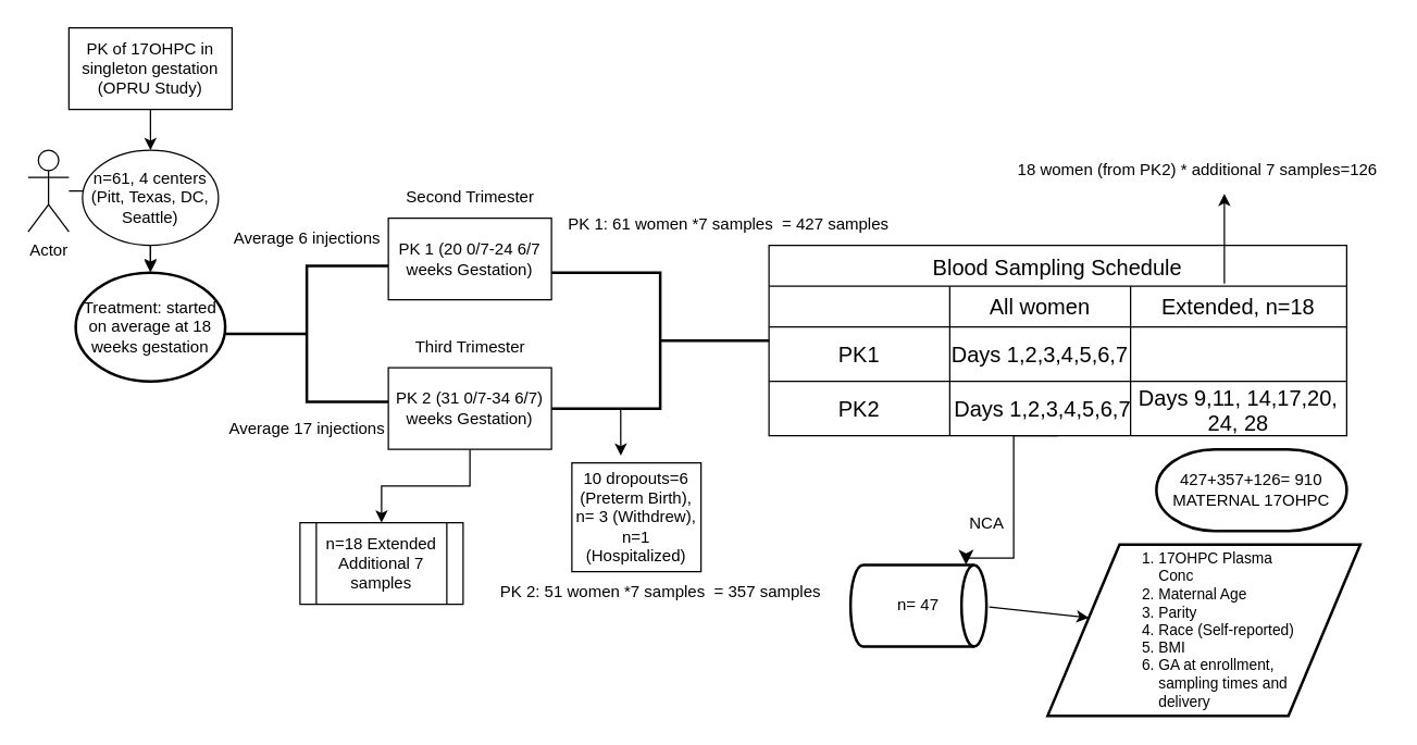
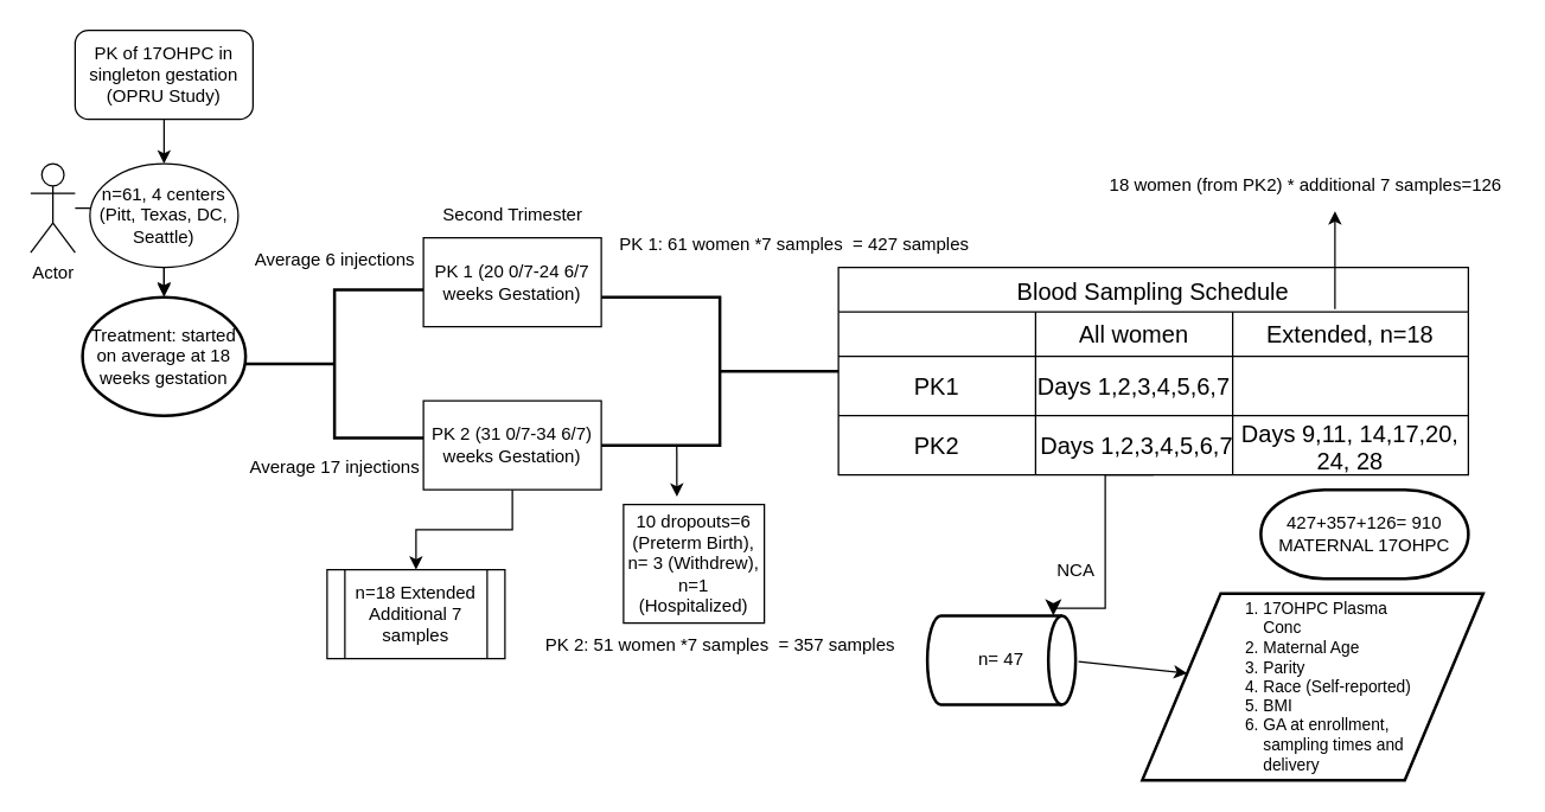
  <mxCell id="0" />
  <mxCell id="1" parent="0" />
- <mxCell id="2" value="PK of 17OHPC in singleton gestation (OPRU Study)" style="whiteSpace=wrap;html=1;rounded=0;" parent="1" vertex="1"><mxGeometry x="50" y="20" width="120" height="60" as="geometry" /></mxCell>
+ <mxCell id="2" value="PK of 17OHPC in singleton gestation (OPRU Study)" style="rounded=1;whiteSpace=wrap;html=1;" parent="1" vertex="1"><mxGeometry x="50" y="20" width="120" height="60" as="geometry" /></mxCell>
  <mxCell id="3" value="" style="endArrow=classic;html=1;rounded=0;exitX=0.5;exitY=1;exitDx=0;exitDy=0;" parent="1" source="2" edge="1"><mxGeometry width="50" height="50" relative="1" as="geometry"><mxPoint x="370" y="240" as="sourcePoint" /><mxPoint x="110" y="110" as="targetPoint" /></mxGeometry></mxCell>
  <mxCell id="4" value="" style="edgeStyle=orthogonalEdgeStyle;rounded=0;orthogonalLoop=1;jettySize=auto;html=1;" parent="1" source="5" target="30" edge="1"><mxGeometry relative="1" as="geometry" /></mxCell>
  <mxCell id="5" value="Actor" style="shape=umlActor;verticalLabelPosition=bottom;verticalAlign=top;html=1;outlineConnect=0;" parent="1" vertex="1"><mxGeometry x="20" y="110" width="30" height="60" as="geometry" /></mxCell>
  <mxCell id="6" value="n=61, 4 centers (Pitt, Texas, DC, Seattle)" style="ellipse;whiteSpace=wrap;html=1;" parent="1" vertex="1"><mxGeometry x="60" y="110" width="100" height="70" as="geometry" /></mxCell>
  <mxCell id="7" value="" style="strokeWidth=2;html=1;shape=mxgraph.flowchart.annotation_2;align=left;labelPosition=right;pointerEvents=1;" parent="1" vertex="1"><mxGeometry x="165" y="195" width="120" height="100" as="geometry" /></mxCell>
  <mxCell id="8" value="PK 1 (20 0/7-24 6/7 weeks Gestation)" style="rounded=0;whiteSpace=wrap;html=1;" parent="1" vertex="1"><mxGeometry x="285" y="160" width="120" height="60" as="geometry" /></mxCell>
  <mxCell id="9" value="" style="edgeStyle=orthogonalEdgeStyle;rounded=0;orthogonalLoop=1;jettySize=auto;html=1;" parent="1" source="10" target="13" edge="1"><mxGeometry relative="1" as="geometry" /></mxCell>
  <mxCell id="10" value="PK 2 (31 0/7-34 6/7) weeks Gestation)" style="rounded=0;whiteSpace=wrap;html=1;" parent="1" vertex="1"><mxGeometry x="285" y="270" width="120" height="60" as="geometry" /></mxCell>
  <mxCell id="11" value="Second Trimester" style="text;html=1;align=center;verticalAlign=middle;resizable=0;points=[];autosize=1;strokeColor=none;fillColor=none;" parent="1" vertex="1"><mxGeometry x="285" y="130" width="120" height="30" as="geometry" /></mxCell>
- <mxCell id="12" value="Third Trimester" style="text;html=1;align=center;verticalAlign=middle;resizable=0;points=[];autosize=1;strokeColor=none;fillColor=none;" parent="1" vertex="1"><mxGeometry x="295" y="240" width="100" height="30" as="geometry" /></mxCell>
  <mxCell id="13" value="n=18 Extended Additional 7 samples" style="shape=process;whiteSpace=wrap;html=1;backgroundOutline=1;rounded=0;" parent="1" vertex="1"><mxGeometry x="220" y="384" width="120" height="60" as="geometry" /></mxCell>
  <mxCell id="14" value="Blood Sampling Schedule" style="shape=table;startSize=30;container=1;collapsible=0;childLayout=tableLayout;strokeColor=default;fontSize=16;" parent="1" vertex="1"><mxGeometry x="565" y="180" width="425" height="140" as="geometry" /></mxCell>
  <mxCell id="15" value="" style="shape=tableRow;horizontal=0;startSize=0;swimlaneHead=0;swimlaneBody=0;strokeColor=inherit;top=0;left=0;bottom=0;right=0;collapsible=0;dropTarget=0;fillColor=none;points=[[0,0.5],[1,0.5]];portConstraint=eastwest;fontSize=16;" parent="14" vertex="1"><mxGeometry y="30" width="425" height="30" as="geometry" /></mxCell>
  <mxCell id="16" style="shape=partialRectangle;html=1;whiteSpace=wrap;connectable=0;strokeColor=inherit;overflow=hidden;fillColor=none;top=0;left=0;bottom=0;right=0;pointerEvents=1;fontSize=16;" parent="15" vertex="1"><mxGeometry width="133" height="30" as="geometry"><mxRectangle width="133" height="30" as="alternateBounds" /></mxGeometry></mxCell>
  <mxCell id="17" value="All women" style="shape=partialRectangle;html=1;whiteSpace=wrap;connectable=0;strokeColor=inherit;overflow=hidden;fillColor=none;top=0;left=0;bottom=0;right=0;pointerEvents=1;fontSize=16;" parent="15" vertex="1"><mxGeometry x="133" width="133" height="30" as="geometry"><mxRectangle width="133" height="30" as="alternateBounds" /></mxGeometry></mxCell>
  <mxCell id="18" value="Extended, n=18" style="shape=partialRectangle;html=1;whiteSpace=wrap;connectable=0;strokeColor=inherit;overflow=hidden;fillColor=none;top=0;left=0;bottom=0;right=0;pointerEvents=1;fontSize=16;" parent="15" vertex="1"><mxGeometry x="266" width="159" height="30" as="geometry"><mxRectangle width="159" height="30" as="alternateBounds" /></mxGeometry></mxCell>
  <mxCell id="19" value="" style="shape=tableRow;horizontal=0;startSize=0;swimlaneHead=0;swimlaneBody=0;strokeColor=inherit;top=0;left=0;bottom=0;right=0;collapsible=0;dropTarget=0;fillColor=none;points=[[0,0.5],[1,0.5]];portConstraint=eastwest;fontSize=16;" parent="14" vertex="1"><mxGeometry y="60" width="425" height="40" as="geometry" /></mxCell>
  <mxCell id="20" value="PK1" style="shape=partialRectangle;html=1;whiteSpace=wrap;connectable=0;strokeColor=inherit;overflow=hidden;fillColor=none;top=0;left=0;bottom=0;right=0;pointerEvents=1;fontSize=16;" parent="19" vertex="1"><mxGeometry width="133" height="40" as="geometry"><mxRectangle width="133" height="40" as="alternateBounds" /></mxGeometry></mxCell>
  <mxCell id="21" value="Days 1,2,3,4,5,6,7" style="shape=partialRectangle;html=1;whiteSpace=wrap;connectable=0;strokeColor=inherit;overflow=hidden;fillColor=none;top=0;left=0;bottom=0;right=0;pointerEvents=1;fontSize=16;" parent="19" vertex="1"><mxGeometry x="133" width="133" height="40" as="geometry"><mxRectangle width="133" height="40" as="alternateBounds" /></mxGeometry></mxCell>
  <mxCell id="22" value="" style="shape=partialRectangle;html=1;whiteSpace=wrap;connectable=0;strokeColor=inherit;overflow=hidden;fillColor=none;top=0;left=0;bottom=0;right=0;pointerEvents=1;fontSize=16;" parent="19" vertex="1"><mxGeometry x="266" width="159" height="40" as="geometry"><mxRectangle width="159" height="40" as="alternateBounds" /></mxGeometry></mxCell>
  <mxCell id="23" style="shape=tableRow;horizontal=0;startSize=0;swimlaneHead=0;swimlaneBody=0;strokeColor=inherit;top=0;left=0;bottom=0;right=0;collapsible=0;dropTarget=0;fillColor=none;points=[[0,0.5],[1,0.5]];portConstraint=eastwest;fontSize=16;" parent="14" vertex="1"><mxGeometry y="100" width="425" height="40" as="geometry" /></mxCell>
  <mxCell id="24" value="PK2" style="shape=partialRectangle;html=1;whiteSpace=wrap;connectable=0;strokeColor=inherit;overflow=hidden;fillColor=none;top=0;left=0;bottom=0;right=0;pointerEvents=1;fontSize=16;" parent="23" vertex="1"><mxGeometry width="133" height="40" as="geometry"><mxRectangle width="133" height="40" as="alternateBounds" /></mxGeometry></mxCell>
  <mxCell id="25" style="shape=partialRectangle;html=1;whiteSpace=wrap;connectable=0;strokeColor=inherit;overflow=hidden;fillColor=none;top=0;left=0;bottom=0;right=0;pointerEvents=1;fontSize=16;" parent="23" vertex="1"><mxGeometry x="133" width="133" height="40" as="geometry"><mxRectangle width="133" height="40" as="alternateBounds" /></mxGeometry></mxCell>
  <mxCell id="26" value="Days 9,11, 14,17,20, 24, 28&lt;br&gt;" style="shape=partialRectangle;html=1;whiteSpace=wrap;connectable=0;strokeColor=inherit;overflow=hidden;fillColor=none;top=0;left=0;bottom=0;right=0;pointerEvents=1;fontSize=16;" parent="23" vertex="1"><mxGeometry x="266" width="159" height="40" as="geometry"><mxRectangle width="159" height="40" as="alternateBounds" /></mxGeometry></mxCell>
  <mxCell id="27" value="" style="strokeWidth=2;html=1;shape=mxgraph.flowchart.annotation_2;align=left;labelPosition=right;pointerEvents=1;rotation=-180;" parent="1" vertex="1"><mxGeometry x="405" y="200" width="160" height="100" as="geometry" /></mxCell>
  <mxCell id="28" value="&lt;blockquote&gt;&lt;div align=&quot;left&quot;&gt;&lt;ol style=&quot;font-size: 11px;&quot;&gt;&lt;li&gt;17OHPC Plasma Conc&lt;br&gt;&lt;/li&gt;&lt;li&gt;&lt;font style=&quot;font-size: 11px;&quot;&gt;Maternal Age&lt;/font&gt;&lt;/li&gt;&lt;li&gt;&lt;font style=&quot;font-size: 11px;&quot;&gt;Parity&lt;/font&gt;&lt;/li&gt;&lt;li&gt;&lt;font style=&quot;font-size: 11px;&quot;&gt;Race (Self-reported)&lt;/font&gt;&lt;/li&gt;&lt;li&gt;&lt;font style=&quot;font-size: 11px;&quot;&gt;BMI&lt;/font&gt;&lt;/li&gt;&lt;li&gt;&lt;font style=&quot;font-size: 11px;&quot;&gt;GA at enrollment, sampling times and delivery&lt;/font&gt;&lt;/li&gt;&lt;/ol&gt;&lt;/div&gt;&lt;/blockquote&gt;" style="shape=parallelogram;html=1;strokeWidth=2;perimeter=parallelogramPerimeter;whiteSpace=wrap;rounded=1;arcSize=0;size=0.23;align=left;" parent="1" vertex="1"><mxGeometry x="770" y="400" width="230" height="126" as="geometry" /></mxCell>
  <mxCell id="29" value="" style="edgeStyle=segmentEdgeStyle;endArrow=classic;html=1;curved=0;rounded=0;endSize=8;startSize=8;exitX=0.5;exitY=1;exitDx=0;exitDy=0;" parent="1" source="14" target="34" edge="1"><mxGeometry width="50" height="50" relative="1" as="geometry"><mxPoint x="540" y="260" as="sourcePoint" /><mxPoint x="565" y="350" as="targetPoint" /><Array as="points"><mxPoint x="745" y="320" /><mxPoint x="745" y="410" /><mxPoint x="710" y="410" /></Array></mxGeometry></mxCell>
  <mxCell id="30" value="Treatment: started on average at 18 weeks gestation" style="strokeWidth=2;html=1;shape=mxgraph.flowchart.start_2;whiteSpace=wrap;" parent="1" vertex="1"><mxGeometry x="55" y="200" width="110" height="80" as="geometry" /></mxCell>
  <mxCell id="31" value="" style="endArrow=classic;html=1;rounded=0;exitX=0.5;exitY=1;exitDx=0;exitDy=0;" parent="1" source="6" edge="1"><mxGeometry width="50" height="50" relative="1" as="geometry"><mxPoint x="110" y="169" as="sourcePoint" /><mxPoint x="110" y="199" as="targetPoint" /></mxGeometry></mxCell>
  <mxCell id="32" value="Average 6 injections" style="text;html=1;align=center;verticalAlign=middle;resizable=0;points=[];autosize=1;strokeColor=none;fillColor=none;" parent="1" vertex="1"><mxGeometry x="160" y="160" width="130" height="30" as="geometry" /></mxCell>
  <mxCell id="33" value="Average 17 injections" style="text;html=1;align=center;verticalAlign=middle;resizable=0;points=[];autosize=1;strokeColor=none;fillColor=none;" parent="1" vertex="1"><mxGeometry x="160" y="300" width="130" height="30" as="geometry" /></mxCell>
  <mxCell id="34" value="n= 47" style="strokeWidth=2;html=1;shape=mxgraph.flowchart.direct_data;whiteSpace=wrap;" parent="1" vertex="1"><mxGeometry x="625" y="415" width="100" height="60" as="geometry" /></mxCell>
  <mxCell id="35" value="" style="endArrow=classic;html=1;rounded=0;exitX=1.02;exitY=0.517;exitDx=0;exitDy=0;exitPerimeter=0;" parent="1" source="34" target="28" edge="1"><mxGeometry width="50" height="50" relative="1" as="geometry"><mxPoint x="415" y="310" as="sourcePoint" /><mxPoint x="675" y="385" as="targetPoint" /></mxGeometry></mxCell>
  <mxCell id="36" value="" style="endArrow=classic;html=1;rounded=0;exitX=0.713;exitY=-0.05;exitDx=0;exitDy=0;exitPerimeter=0;entryX=0.379;entryY=-0.067;entryDx=0;entryDy=0;entryPerimeter=0;" parent="1" target="37" edge="1"><mxGeometry width="50" height="50" relative="1" as="geometry"><mxPoint x="455.92" y="301" as="sourcePoint" /><mxPoint x="455" y="330" as="targetPoint" /></mxGeometry></mxCell>
  <mxCell id="37" value="10 dropouts=6 (Preterm Birth), n= 3 (Withdrew), n=1 (Hospitalized)" style="rounded=0;whiteSpace=wrap;html=1;" parent="1" vertex="1"><mxGeometry x="420" y="340" width="95" height="80" as="geometry" /></mxCell>
  <mxCell id="38" value="NCA" style="text;html=1;align=center;verticalAlign=middle;resizable=0;points=[];autosize=1;strokeColor=none;fillColor=none;" parent="1" vertex="1"><mxGeometry x="700" y="370" width="50" height="30" as="geometry" /></mxCell>
  <mxCell id="39" value="PK 1: 61 women *7 samples&amp;nbsp; = 427 samples" style="text;html=1;align=center;verticalAlign=middle;resizable=0;points=[];autosize=1;strokeColor=none;fillColor=none;" parent="1" vertex="1"><mxGeometry x="405" y="150" width="260" height="30" as="geometry" /></mxCell>
  <mxCell id="40" value="" style="endArrow=classic;html=1;rounded=0;" parent="1" edge="1"><mxGeometry width="50" height="50" relative="1" as="geometry"><mxPoint x="900" y="208" as="sourcePoint" /><mxPoint x="900" y="142" as="targetPoint" /></mxGeometry></mxCell>
  <mxCell id="41" value="18 women (from PK2) * additional 7 samples=126" style="text;html=1;align=center;verticalAlign=middle;resizable=0;points=[];autosize=1;strokeColor=none;fillColor=none;" parent="1" vertex="1"><mxGeometry x="740" y="110" width="280" height="30" as="geometry" /></mxCell>
  <mxCell id="42" value="PK 2: 51 women *7 samples&amp;nbsp; = 357 samples" style="text;html=1;align=center;verticalAlign=middle;resizable=0;points=[];autosize=1;strokeColor=none;fillColor=none;" parent="1" vertex="1"><mxGeometry x="355" y="420" width="260" height="30" as="geometry" /></mxCell>
  <mxCell id="43" value="427+357+126= 910 MATERNAL 17OHPC" style="strokeWidth=2;html=1;shape=mxgraph.flowchart.terminator;whiteSpace=wrap;" parent="1" vertex="1"><mxGeometry x="850" y="330" width="140" height="60" as="geometry" /></mxCell>
  <mxCell id="44" value="Days 1,2,3,4,5,6,7" style="shape=partialRectangle;html=1;whiteSpace=wrap;connectable=0;strokeColor=inherit;overflow=hidden;fillColor=none;top=0;left=0;bottom=0;right=0;pointerEvents=1;fontSize=16;" parent="1" vertex="1"><mxGeometry x="700" y="280" width="133" height="40" as="geometry"><mxRectangle width="133" height="40" as="alternateBounds" /></mxGeometry></mxCell>
